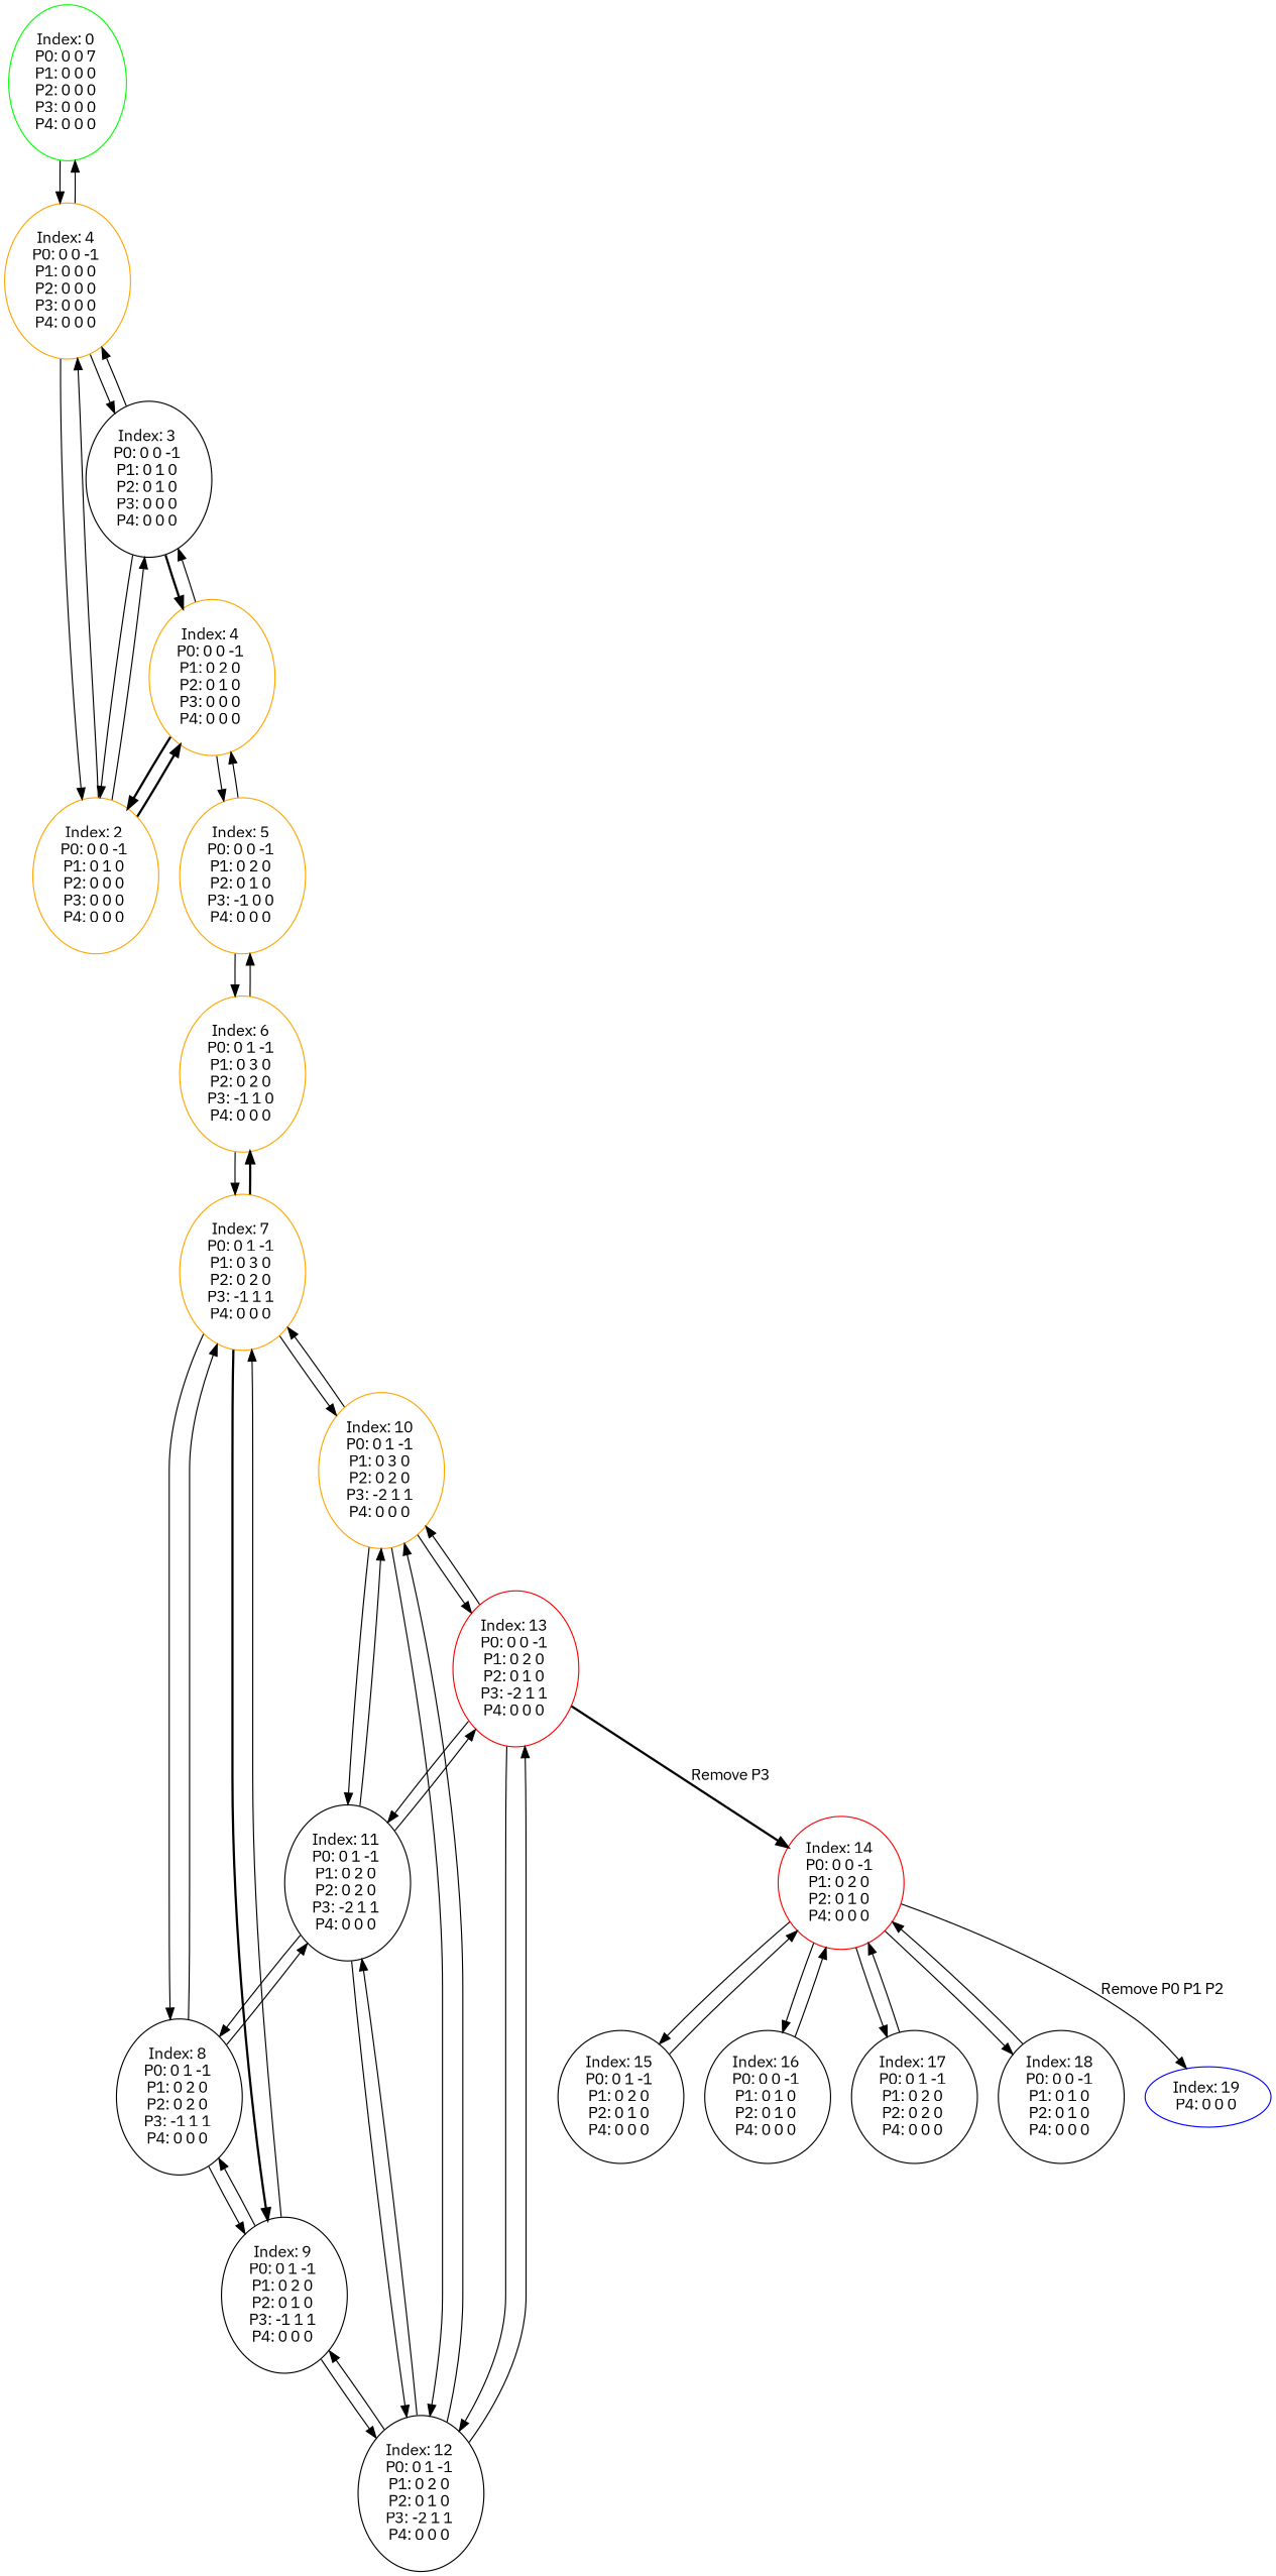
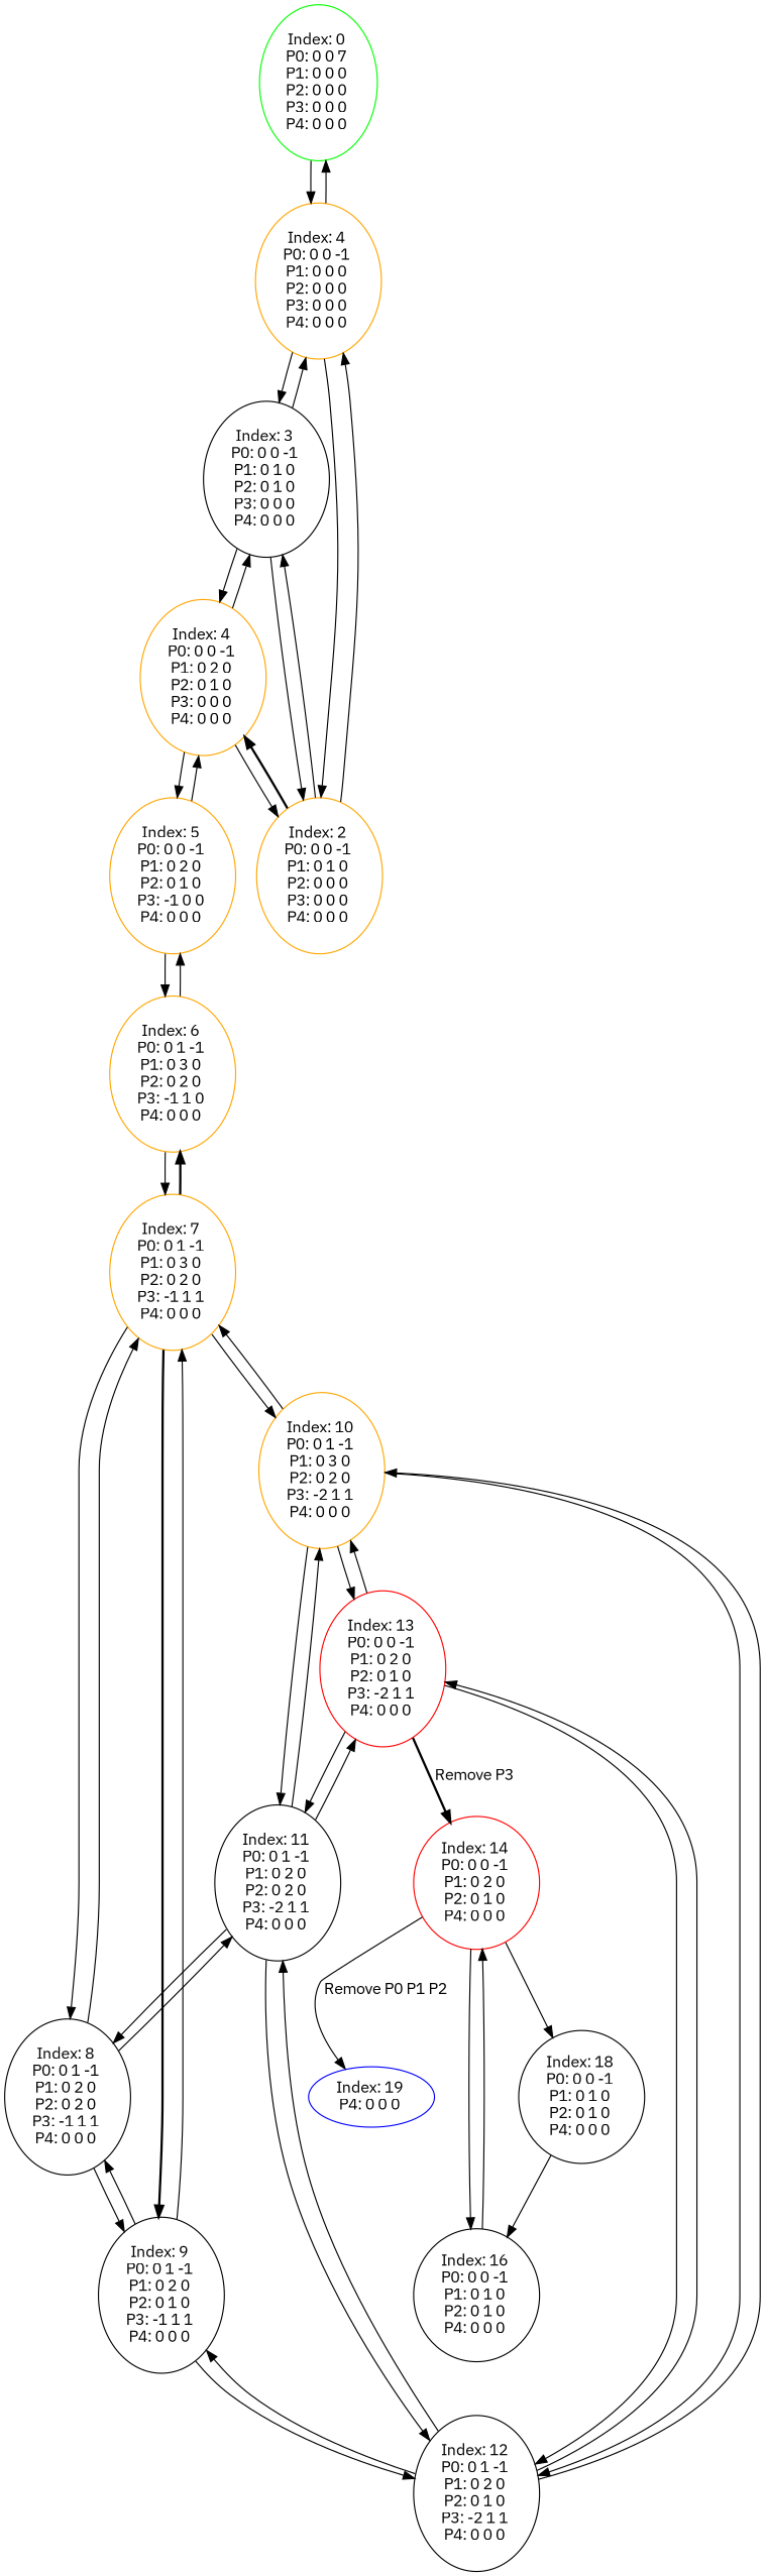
  digraph {
    color=black
    fontname="IBM Plex Sans"
    node [fontname="IBM Plex Sans"]
    edge [fontname="IBM Plex Sans"]
    n1 [color=green label="Index: 0 \nP0: 0 0 7 \nP1: 0 0 0 \nP2: 0 0 0 \nP3: 0 0 0 \nP4: 0 0 0 \n"]
    n2 [color=orange label="Index: 4 \nP0: 0 0 -1 \nP1: 0 0 0 \nP2: 0 0 0 \nP3: 0 0 0 \nP4: 0 0 0 \n"]
    n3 [color=orange label="Index: 2 \nP0: 0 0 -1 \nP1: 0 1 0 \nP2: 0 0 0 \nP3: 0 0 0 \nP4: 0 0 0 \n"]
    n4 [label="Index: 3 \nP0: 0 0 -1 \nP1: 0 1 0 \nP2: 0 1 0 \nP3: 0 0 0 \nP4: 0 0 0 \n"]
    n5 [color=orange label="Index: 4 \nP0: 0 0 -1 \nP1: 0 2 0 \nP2: 0 1 0 \nP3: 0 0 0 \nP4: 0 0 0 \n"]
    n6 [color=orange label="Index: 5 \nP0: 0 0 -1 \nP1: 0 2 0 \nP2: 0 1 0 \nP3: -1 0 0 \nP4: 0 0 0 \n"]
    n7 [color=orange label="Index: 6 \nP0: 0 1 -1 \nP1: 0 3 0 \nP2: 0 2 0 \nP3: -1 1 0 \nP4: 0 0 0 \n"]
    n8 [color=orange label="Index: 7 \nP0: 0 1 -1 \nP1: 0 3 0 \nP2: 0 2 0 \nP3: -1 1 1 \nP4: 0 0 0 \n"]
    n9 [label="Index: 8 \nP0: 0 1 -1 \nP1: 0 2 0 \nP2: 0 2 0 \nP3: -1 1 1 \nP4: 0 0 0 \n"]
    n10 [label="Index: 9 \nP0: 0 1 -1 \nP1: 0 2 0 \nP2: 0 1 0 \nP3: -1 1 1 \nP4: 0 0 0 \n"]
    n11 [color=orange label="Index: 10 \nP0: 0 1 -1 \nP1: 0 3 0 \nP2: 0 2 0 \nP3: -2 1 1 \nP4: 0 0 0 \n"]
    n12 [label="Index: 11 \nP0: 0 1 -1 \nP1: 0 2 0 \nP2: 0 2 0 \nP3: -2 1 1 \nP4: 0 0 0 \n"]
    n13 [label="Index: 12 \nP0: 0 1 -1 \nP1: 0 2 0 \nP2: 0 1 0 \nP3: -2 1 1 \nP4: 0 0 0 \n"]
    n14 [color=red label="Index: 13 \nP0: 0 0 -1 \nP1: 0 2 0 \nP2: 0 1 0 \nP3: -2 1 1 \nP4: 0 0 0 \n"]
    n15 [color=red label="Index: 14 \nP0: 0 0 -1 \nP1: 0 2 0 \nP2: 0 1 0 \nP4: 0 0 0 \n"]
-   n16 [label="Index: 15 \nP0: 0 1 -1 \nP1: 0 2 0 \nP2: 0 1 0 \nP4: 0 0 0 \n"]
    n17 [label="Index: 16 \nP0: 0 0 -1 \nP1: 0 1 0 \nP2: 0 1 0 \nP4: 0 0 0 \n"]
-   n18 [label="Index: 17 \nP0: 0 1 -1 \nP1: 0 2 0 \nP2: 0 2 0 \nP4: 0 0 0 \n"]
    n19 [label="Index: 18 \nP0: 0 0 -1 \nP1: 0 1 0 \nP2: 0 1 0 \nP4: 0 0 0 \n"]
    n20 [color=blue label="Index: 19 \nP4: 0 0 0 \n"]
    n1 -> n2
    n2 -> n1
    n2 -> n3
    n2 -> n4
    n3 -> n2
    n3 -> n4
    n3 -> n5 [style=bold]
    n4 -> n2
    n4 -> n3
-   n4 -> n5 [style=bold]
-   n5 -> n3 [style=bold]
+   n4 -> n5
+   n5 -> n3
    n5 -> n4
    n5 -> n6
    n6 -> n5
    n6 -> n7
    n7 -> n6
    n7 -> n8
    n8 -> n7 [style=bold]
    n8 -> n9
    n8 -> n10 [style=bold]
    n8 -> n11
    n9 -> n8
    n9 -> n10
    n9 -> n12
    n10 -> n8
    n10 -> n9
    n10 -> n13
    n11 -> n8
    n11 -> n12
    n11 -> n13
    n11 -> n14
    n12 -> n9
    n12 -> n11
    n12 -> n13
    n12 -> n14
    n13 -> n10
    n13 -> n11
    n13 -> n12
    n13 -> n14
    n14 -> n11
    n14 -> n12
    n14 -> n13
    n14 -> n15 [label=" Remove P3 " style=bold]
-   n15 -> n16
    n15 -> n17
-   n15 -> n18
    n15 -> n19
    n15 -> n20 [label=" Remove P0 P1 P2 " style=solid]
-   n16 -> n15
    n17 -> n15
-   n18 -> n15
-   n19 -> n15
+   n19 -> n17
  }
